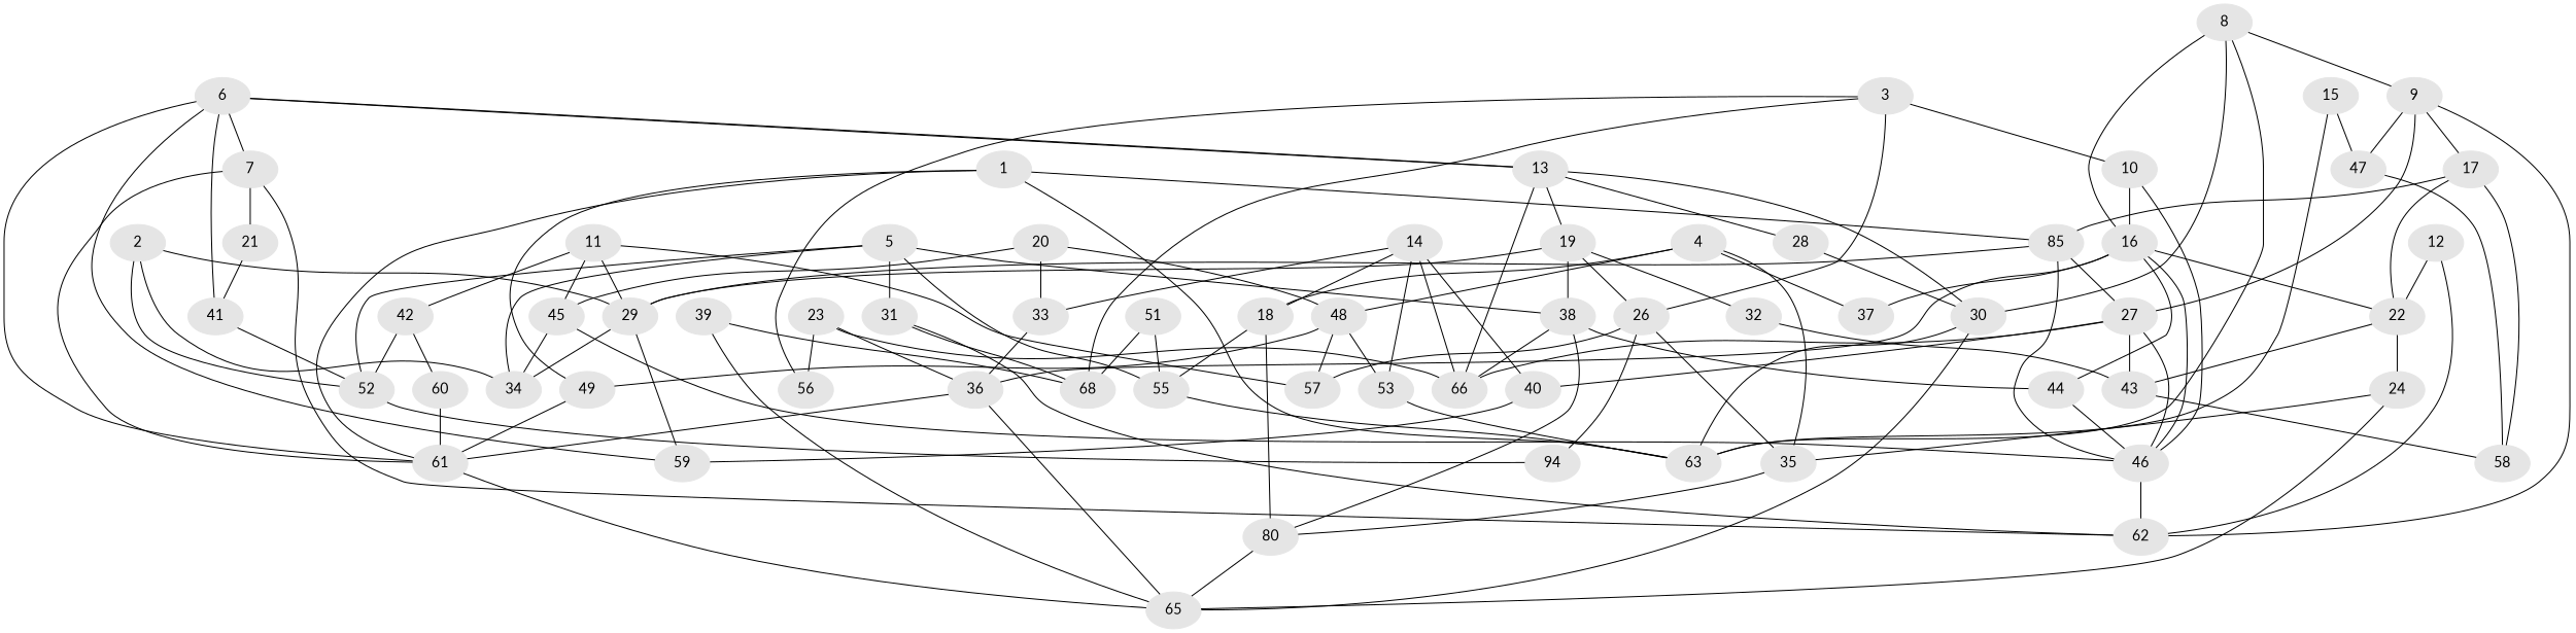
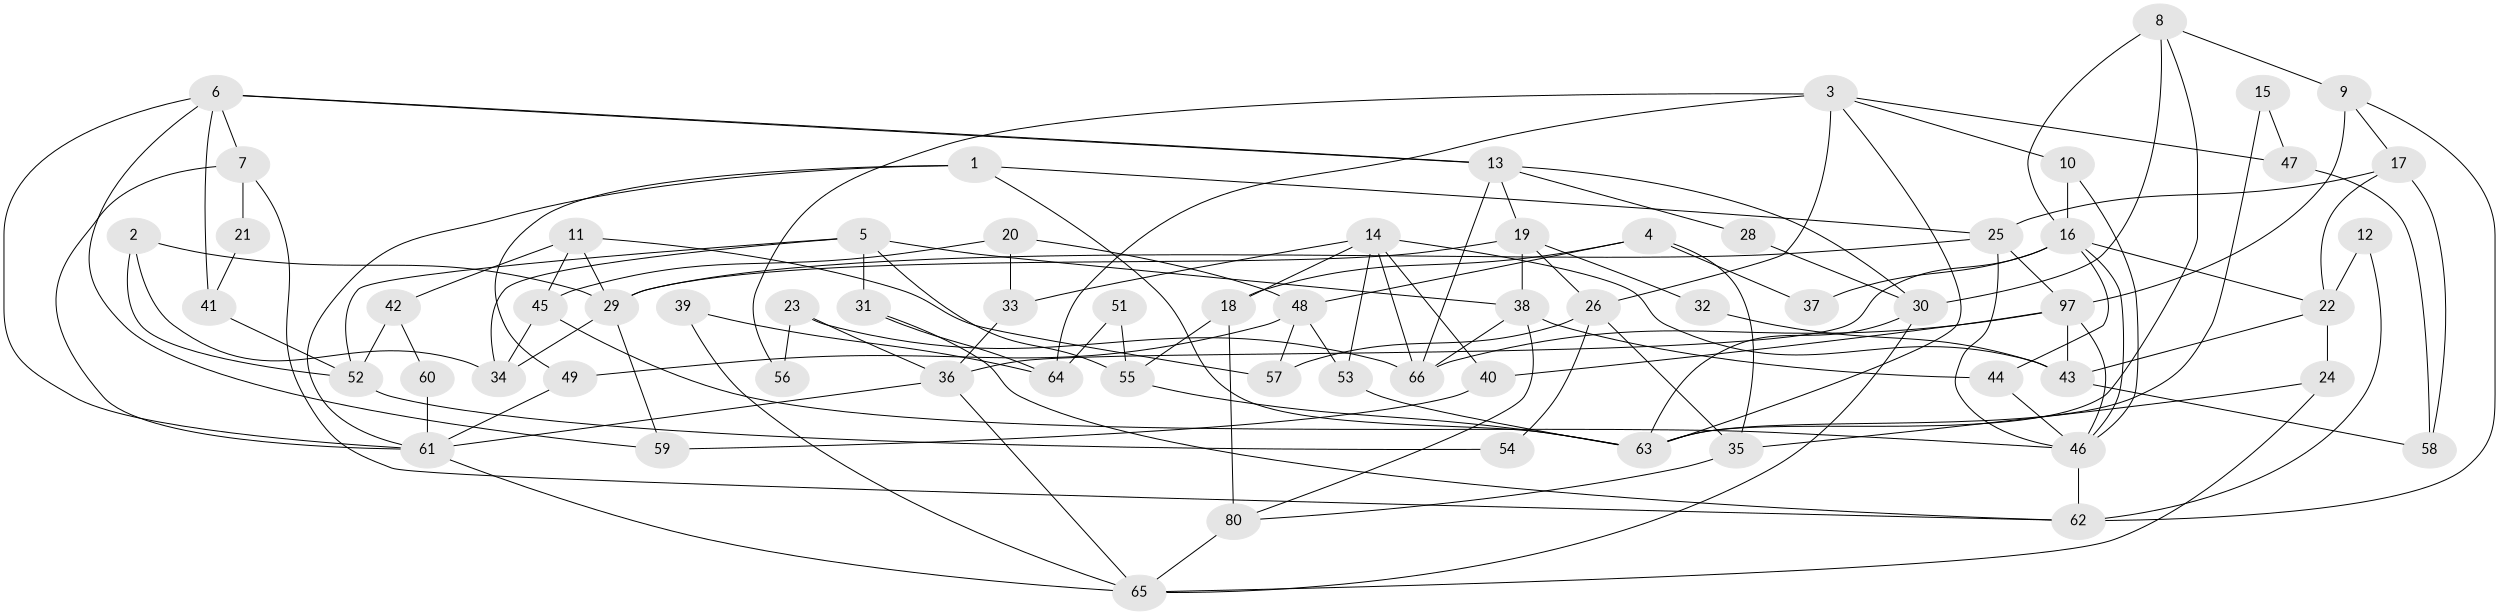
  graph {
    fontname=Lato
    node [color=gray90 fontname=Lato style=filled]
    edge [fontname=Lato]
    1
-   25 [label=85]
+   25
    49
    61
    63
    29
-   27
+   27 [label=97]
    46
    65
    2
    34
    52
    59
-   54 [label=94]
+   54
    3
    10
    26
    47
    56
-   64 [label=68]
+   64
    16
    35
    57
    58
    4
    18
    37
    48
    55
    n30 [label=80]
    53
    5
    31
    38
    62
    66
    44
    6
    7
    13
    41
    21
    30
    19
    28
    8
    9
    17
    22
    36
    40
    43
    11
    42
    45
    60
    12
    24
    32
    14
    33
    15
    20
    23
    39
    51
    1 -- 25
    1 -- 49
    1 -- 61
    1 -- 63
    25 -- 29
    25 -- 27
    25 -- 46
    49 -- 61
    61 -- 65
    29 -- 34
    29 -- 59
    27 -- 46
    27 -- 66
    27 -- 40
    27 -- 43
    46 -- 62
    2 -- 29
    2 -- 34
    2 -- 52
    52 -- 54
+   3 -- 63
    3 -- 10
    3 -- 26
-   9 -- 47
+   3 -- 47
    3 -- 56
    3 -- 64
    10 -- 46
    10 -- 16
    26 -- 54
    26 -- 35
    26 -- 57
    47 -- 58
    16 -- 46
    16 -- 37
    16 -- 44
    16 -- 22
    16 -- 36
    35 -- n30
    4 -- 35
    4 -- 18
    4 -- 37
    4 -- 48
    18 -- 55
    18 -- n30
    48 -- 49
    48 -- 57
    48 -- 53
    55 -- 63
    n30 -- 65
    53 -- 63
    5 -- 34
    5 -- 52
    5 -- 55
    5 -- 31
    5 -- 38
    31 -- 64
    31 -- 62
    38 -- n30
    38 -- 66
    38 -- 44
    44 -- 46
    6 -- 61
    6 -- 59
    6 -- 7
    6 -- 13
    6 -- 13
    6 -- 41
    7 -- 61
    7 -- 62
    7 -- 21
    13 -- 66
    13 -- 30
    13 -- 19
    13 -- 28
    41 -- 52
    21 -- 41
    30 -- 63
    30 -- 65
    19 -- 29
    19 -- 26
    19 -- 38
    19 -- 32
    28 -- 30
    8 -- 63
    8 -- 16
    8 -- 30
    8 -- 9
    9 -- 27
    9 -- 62
    9 -- 17
    17 -- 25
    17 -- 58
    17 -- 22
    22 -- 43
    22 -- 24
    36 -- 61
    36 -- 65
    40 -- 59
    43 -- 58
    11 -- 29
    11 -- 57
    11 -- 42
    11 -- 45
    42 -- 52
    42 -- 60
    45 -- 46
    45 -- 34
    60 -- 61
    12 -- 62
    12 -- 22
    24 -- 65
    24 -- 35
    32 -- 43
    14 -- 18
    14 -- 53
    14 -- 66
    14 -- 40
+   14 -- 43
    14 -- 33
    33 -- 36
    15 -- 63
    15 -- 47
    20 -- 48
    20 -- 45
    20 -- 33
    23 -- 56
    23 -- 66
    23 -- 36
    39 -- 65
    39 -- 64
    51 -- 64
    51 -- 55
  }
